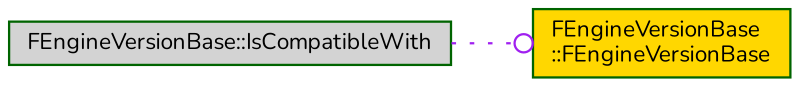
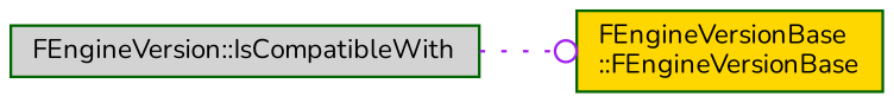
  digraph {
    rankdir=LR
    fontname=Nunito
    node [color=darkgreen fontname=Nunito fontsize=10 shape=box style=filled]
-   n1 [fillcolor=lightgrey fontcolor=black height=0.2 label="FEngineVersionBase::IsCompatibleWith" width=0.4]
+   n1 [fillcolor=lightgrey fontcolor=black height=0.2 label="FEngineVersion::IsCompatibleWith" width=0.4]
    n2 [fillcolor=gold height=0.2 label="FEngineVersionBase\l::FEngineVersionBase" width=0.4]
    n1 -> n2 [color=purple fontname=Nunito fontsize=10 labelfontname=Helvetica labelfontsize=10 style=dotted arrowhead=odot]
  }
